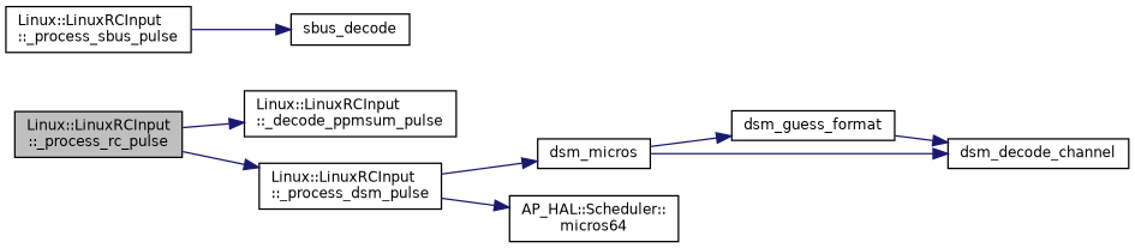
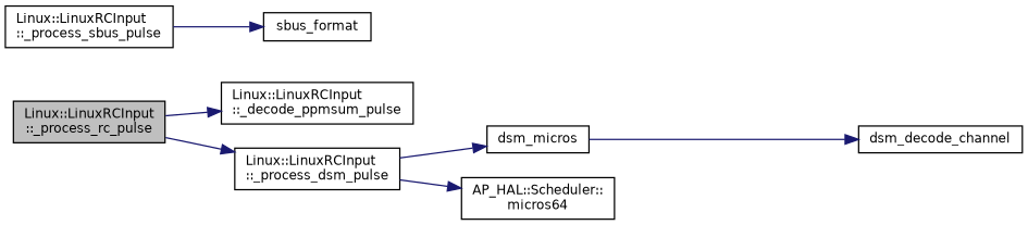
  digraph {
    rankdir=LR
    node [color=black fillcolor=white fontname=Helvetica fontsize=10 shape=record style=filled]
    edge [color=midnightblue fontname=Helvetica fontsize=10 labelfontname=Helvetica labelfontsize=10 style=solid]
    n1 [fillcolor=grey75 fontcolor=black height=0.2 label="Linux::LinuxRCInput\l::_process_rc_pulse" width=0.4]
    n2 [height=0.2 label="Linux::LinuxRCInput\l::_decode_ppmsum_pulse" width=0.4]
    n3 [height=0.2 label="Linux::LinuxRCInput\l::_process_dsm_pulse" width=0.4]
    n4 [height=0.2 label="Linux::LinuxRCInput\l::_process_sbus_pulse" width=0.4]
-   n5 [height=0.2 label=sbus_decode width=0.4]
+   n5 [height=0.2 label=sbus_format width=0.4]
    n6 [height=0.2 label=dsm_micros width=0.4]
    n7 [height=0.2 label="AP_HAL::Scheduler::\lmicros64" width=0.4]
-   n8 [height=0.2 label=dsm_guess_format width=0.4]
    n9 [height=0.2 label=dsm_decode_channel width=0.4]
    n1 -> n2
    n1 -> n3
    n3 -> n6
    n3 -> n7
    n4 -> n5
-   n6 -> n8
    n6 -> n9
-   n8 -> n9
  }
